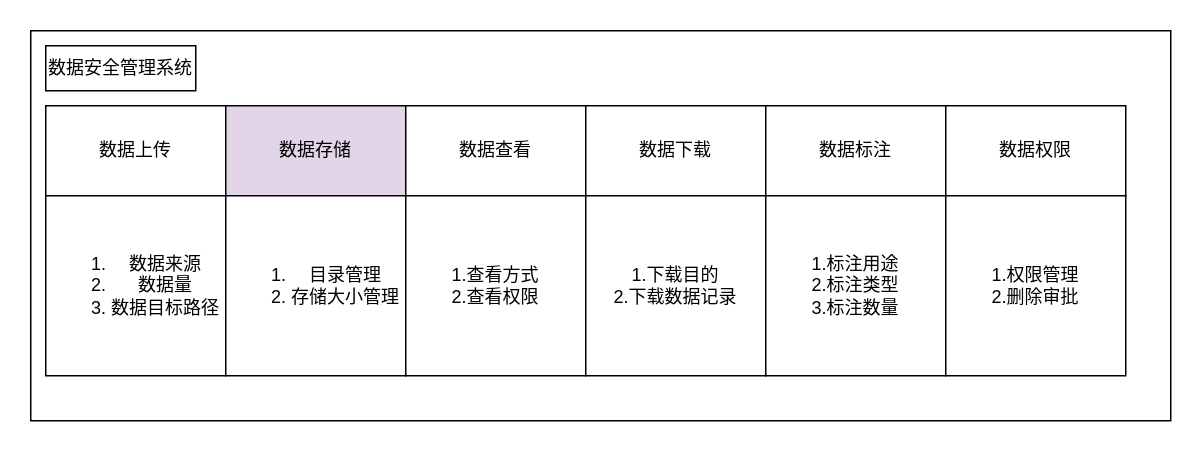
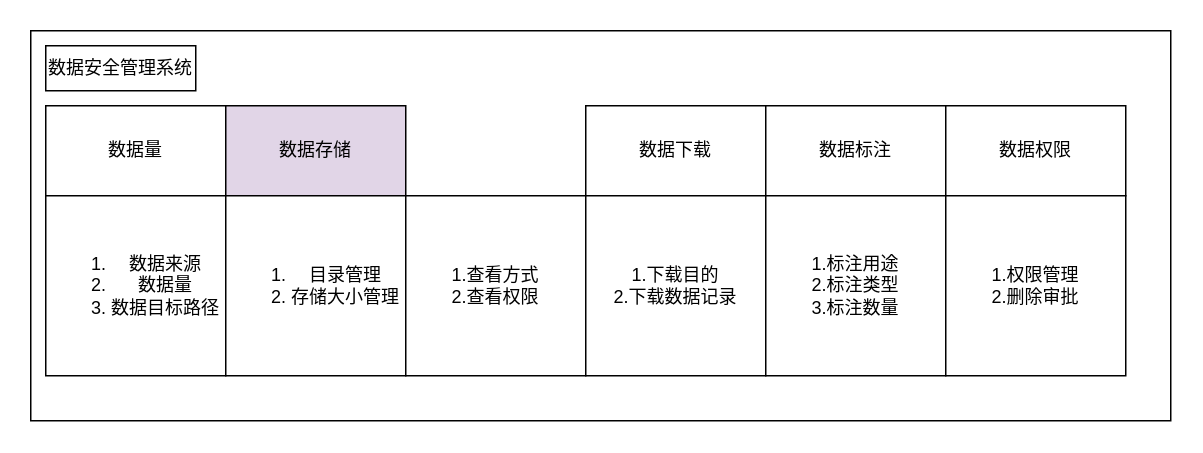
  <mxCell id="0" />
  <mxCell id="1" parent="0" />
  <mxCell id="2" value="" style="rounded=0;whiteSpace=wrap;html=1;align=left;" vertex="1" parent="1"><mxGeometry y="20" width="760" height="260" as="geometry" x="20" /></mxCell>
- <mxCell id="3" value="数据上传" style="rounded=0;whiteSpace=wrap;html=1;" vertex="1" parent="1"><mxGeometry x="30" y="70" width="120" height="60" as="geometry" /></mxCell>
+ <mxCell id="3" value="数据量" style="rounded=0;whiteSpace=wrap;html=1;" vertex="1" parent="1"><mxGeometry x="30" y="70" width="120" height="60" as="geometry" /></mxCell>
  <mxCell id="4" value="数据存储" style="rounded=0;whiteSpace=wrap;html=1;fillColor=#e1d5e7;" vertex="1" parent="1"><mxGeometry x="150" y="70" width="120" height="60" as="geometry" /></mxCell>
- <mxCell id="5" value="数据查看" style="rounded=0;whiteSpace=wrap;html=1;" vertex="1" parent="1"><mxGeometry x="270" y="70" width="120" height="60" as="geometry" /></mxCell>
  <mxCell id="6" value="数据下载" style="rounded=0;whiteSpace=wrap;html=1;" vertex="1" parent="1"><mxGeometry x="390" y="70" width="120" height="60" as="geometry" /></mxCell>
  <mxCell id="7" value="数据标注" style="rounded=0;whiteSpace=wrap;html=1;" vertex="1" parent="1"><mxGeometry x="510" y="70" width="120" height="60" as="geometry" /></mxCell>
  <mxCell id="8" value="&lt;ol&gt;&lt;li&gt;数据来源&lt;/li&gt;&lt;li&gt;数据量&lt;/li&gt;&lt;li&gt;数据目标路径&lt;/li&gt;&lt;/ol&gt;" style="whiteSpace=wrap;html=1;aspect=fixed;align=center;" vertex="1" parent="1"><mxGeometry x="30" y="130" width="120" height="120" as="geometry" /></mxCell>
  <mxCell id="9" value="&lt;ol&gt;&lt;li&gt;目录管理&lt;/li&gt;&lt;li&gt;存储大小管理&lt;/li&gt;&lt;/ol&gt;" style="whiteSpace=wrap;html=1;aspect=fixed;" vertex="1" parent="1"><mxGeometry x="150" y="130" width="120" height="120" as="geometry" /></mxCell>
  <mxCell id="10" value="&lt;span style=&quot;background-color: initial;&quot;&gt;1.查看方式&lt;/span&gt;&lt;br&gt;&lt;span style=&quot;background-color: initial;&quot;&gt;2.查看权限&lt;/span&gt;" style="whiteSpace=wrap;html=1;aspect=fixed;" vertex="1" parent="1"><mxGeometry x="270" y="130" width="120" height="120" as="geometry" /></mxCell>
  <mxCell id="11" value="1.下载目的&lt;br&gt;2.下载数据记录" style="whiteSpace=wrap;html=1;aspect=fixed;" vertex="1" parent="1"><mxGeometry x="390" y="130" width="120" height="120" as="geometry" /></mxCell>
  <mxCell id="12" value="1.标注用途&lt;br&gt;2.标注类型&lt;br&gt;3.标注数量" style="whiteSpace=wrap;html=1;aspect=fixed;" vertex="1" parent="1"><mxGeometry x="510" y="130" width="120" height="120" as="geometry" /></mxCell>
  <mxCell id="13" value="数据安全管理系统" style="rounded=0;whiteSpace=wrap;html=1;" vertex="1" parent="1"><mxGeometry x="30" y="30" width="100" height="30" as="geometry" /></mxCell>
  <mxCell id="14" value="数据权限" style="rounded=0;whiteSpace=wrap;html=1;" vertex="1" parent="1"><mxGeometry x="630" y="70" width="120" height="60" as="geometry" /></mxCell>
  <mxCell id="15" value="1.权限管理&lt;br&gt;2.删除审批" style="whiteSpace=wrap;html=1;aspect=fixed;" vertex="1" parent="1"><mxGeometry x="630" y="130" width="120" height="120" as="geometry" /></mxCell>
